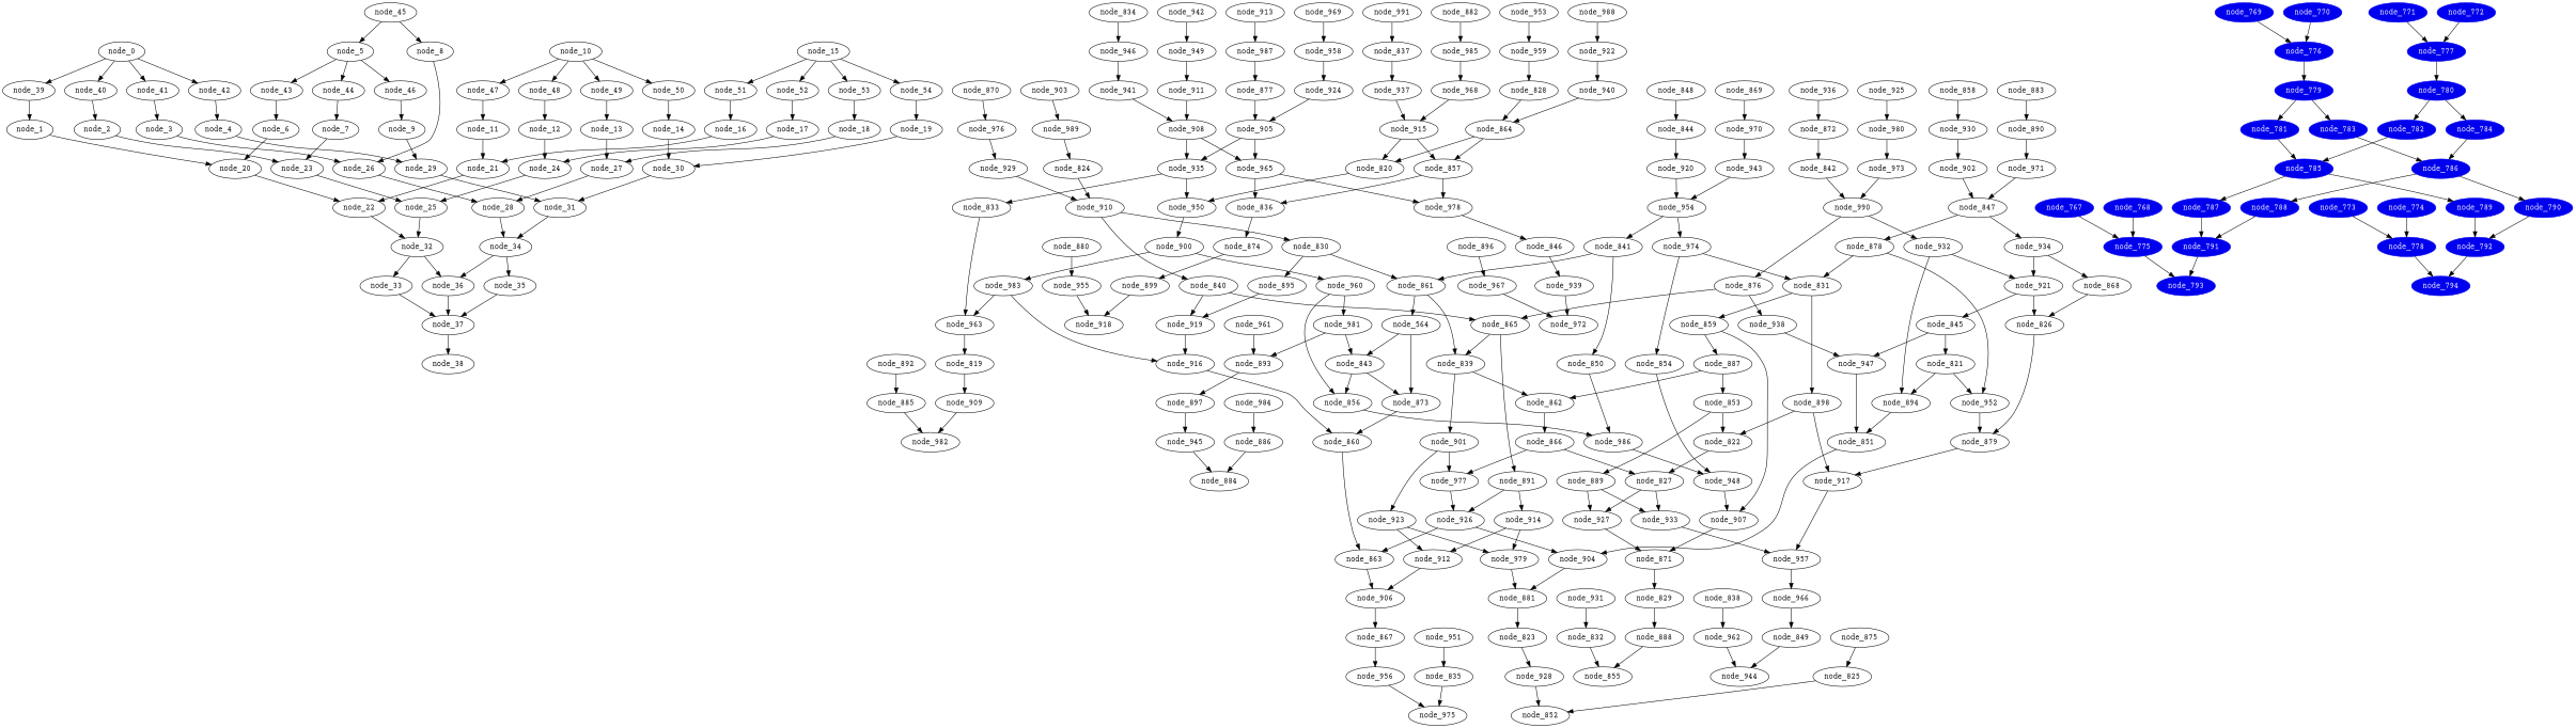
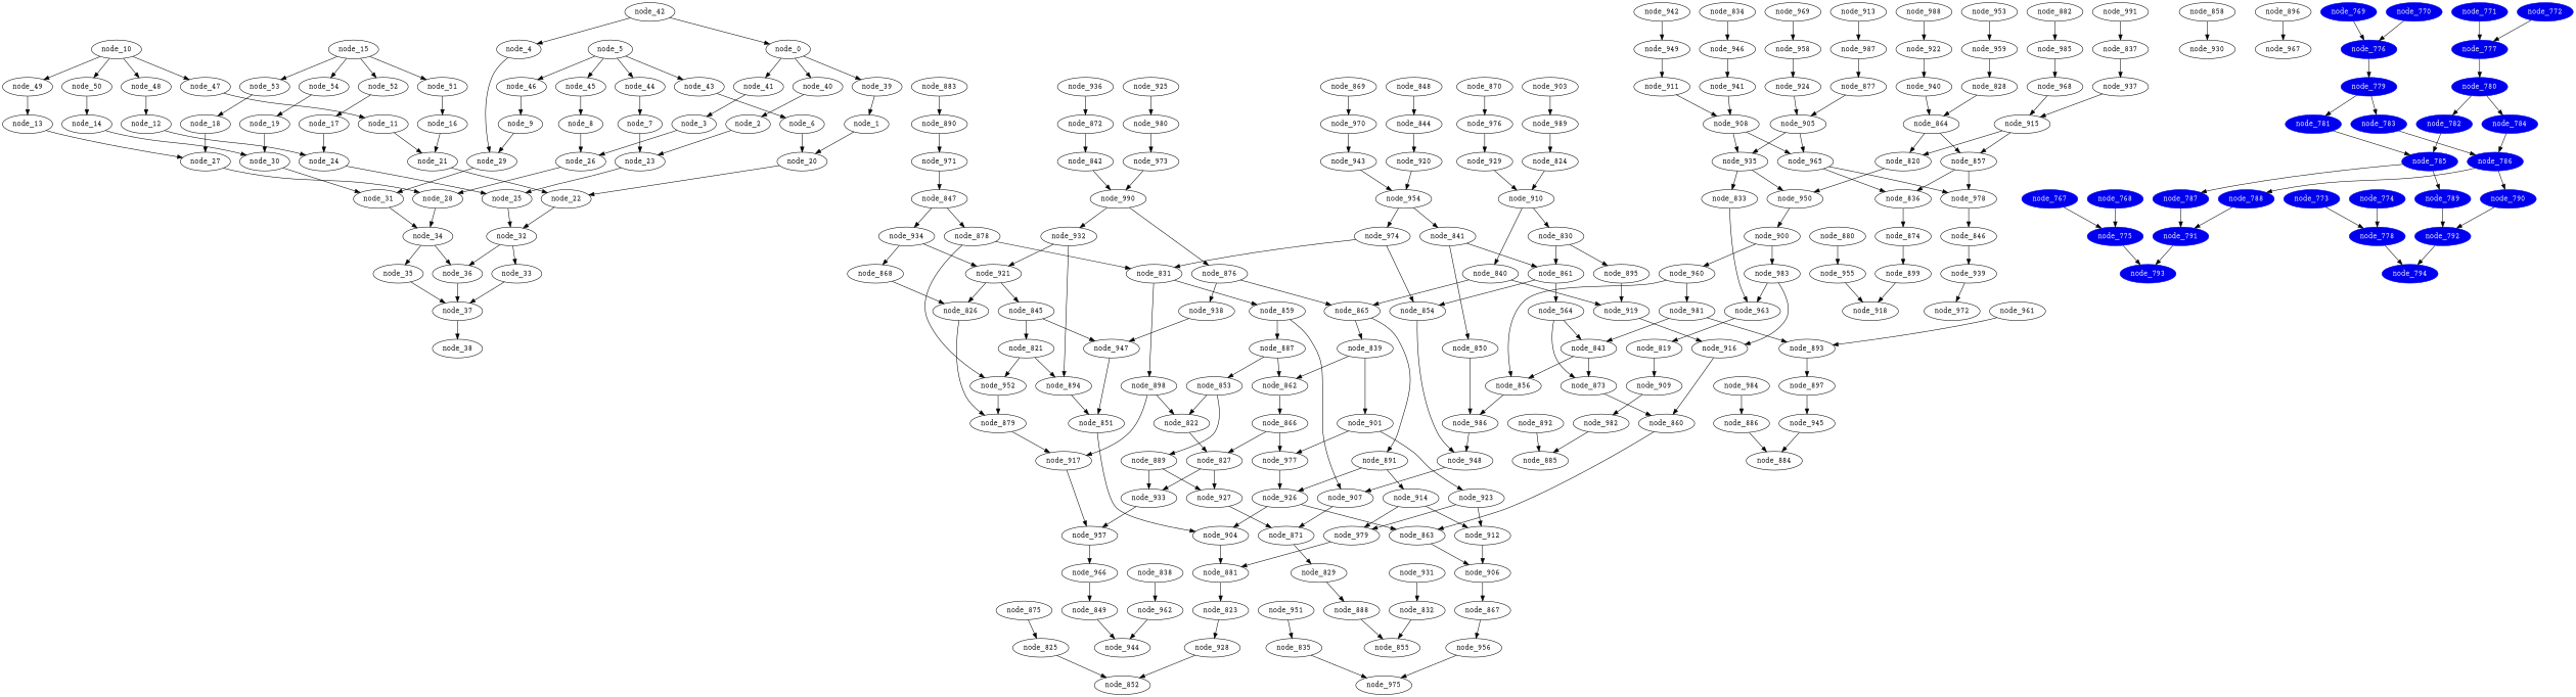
  digraph {
    fontname="Courier Prime"
    node [fontname="Courier Prime"]
    edge [fontname="Courier Prime"]
    node_0
    node_39
    node_40
    node_41
    node_42
    node_1
    node_2
    node_3
    node_4
    node_20
    node_23
    node_26
    node_29
    node_22
    node_32
    node_25
    node_28
    node_34
    node_31
    node_5
    node_43
    node_44
    node_45
    node_46
    node_6
    node_7
    node_8
    node_9
    node_10
    node_47
    node_48
    node_49
    node_50
    node_11
    node_12
    node_13
    node_14
    node_21
    node_24
    node_27
    node_30
    node_15
    node_51
    node_52
    node_53
    node_54
    node_16
    node_17
    node_18
    node_19
    node_33
    node_36
    node_37
    node_35
    node_38
    node_819
    node_909
    node_982
    node_820
    node_950
    node_900
    node_961
    node_893
    node_960
    node_983
    node_897
    node_821
    node_894
    node_952
    node_851
    node_879
    node_904
    node_917
    node_822
    node_827
    node_927
    node_933
    node_871
    node_957
    node_823
    node_928
    node_852
    node_824
    node_910
    node_830
    node_840
    node_861
    node_895
    node_919
    node_865
    node_825
    node_826
    node_829
    node_966
    node_828
    node_864
    node_857
    node_836
    node_978
    node_888
    node_855
    node_854
    n103 [label=node_564]
    node_948
    node_843
    node_873
    node_916
    node_831
    node_859
    node_898
    node_887
    node_907
    node_862
    node_853
    node_832
    node_833
    node_963
    node_834
    node_946
    node_941
    node_908
    node_835
    node_975
    node_874
    node_899
    node_918
    node_837
    node_937
    node_915
    node_838
    node_962
    node_944
    node_839
    node_901
    node_866
    node_977
    node_923
    node_926
    node_912
    node_979
    node_891
    node_914
    node_860
    node_841
    node_850
    node_986
    node_842
    node_990
    node_876
    node_932
    node_938
    node_921
    node_856
    node_863
    node_844
    node_920
    node_954
    node_974
    node_845
    node_947
    node_846
    node_939
    node_972
    node_847
    node_878
    node_934
    node_868
    node_848
    node_849
    node_881
    node_889
    node_858
    node_930
-   node_902
    node_906
    node_867
    node_956
    node_869
    node_970
    node_943
    node_870
    node_976
    node_929
    node_872
    node_875
    node_877
    node_905
    node_935
    node_965
    node_880
    node_955
    node_882
    node_985
    node_968
    node_883
    node_890
    node_971
    node_885
    node_886
    node_884
    node_892
    node_945
    node_896
    node_967
    node_981
    node_903
    node_989
    node_911
    node_913
    node_987
    node_922
    node_940
    node_924
    node_925
    node_980
    node_973
    node_931
    node_936
    node_942
    node_949
    node_951
    node_953
    node_959
    node_958
    node_969
    node_984
    node_988
    node_991
    node_767 [color=blue2 fontcolor=white style=filled]
    node_775 [color=blue2 fontcolor=white style=filled]
    node_793 [color=blue2 fontcolor=white style=filled]
    node_768 [color=blue2 fontcolor=white style=filled]
    node_769 [color=blue2 fontcolor=white style=filled]
    node_776 [color=blue2 fontcolor=white style=filled]
    node_779 [color=blue2 fontcolor=white style=filled]
    node_781 [color=blue2 fontcolor=white style=filled]
    node_783 [color=blue2 fontcolor=white style=filled]
    node_770 [color=blue2 fontcolor=white style=filled]
    node_771 [color=blue2 fontcolor=white style=filled]
    node_777 [color=blue2 fontcolor=white style=filled]
    node_780 [color=blue2 fontcolor=white style=filled]
    node_782 [color=blue2 fontcolor=white style=filled]
    node_784 [color=blue2 fontcolor=white style=filled]
    node_772 [color=blue2 fontcolor=white style=filled]
    node_773 [color=blue2 fontcolor=white style=filled]
    node_778 [color=blue2 fontcolor=white style=filled]
    node_794 [color=blue2 fontcolor=white style=filled]
    node_774 [color=blue2 fontcolor=white style=filled]
    node_785 [color=blue2 fontcolor=white style=filled]
    node_786 [color=blue2 fontcolor=white style=filled]
    node_787 [color=blue2 fontcolor=white style=filled]
    node_789 [color=blue2 fontcolor=white style=filled]
    node_788 [color=blue2 fontcolor=white style=filled]
    node_790 [color=blue2 fontcolor=white style=filled]
    node_791 [color=blue2 fontcolor=white style=filled]
    node_792 [color=blue2 fontcolor=white style=filled]
    node_0 -> node_39
    node_0 -> node_40
    node_0 -> node_41
-   node_0 -> node_42
+   node_42 -> node_0
    node_39 -> node_1
    node_40 -> node_2
    node_41 -> node_3
    node_42 -> node_4
    node_1 -> node_20
    node_2 -> node_23
    node_3 -> node_26
    node_4 -> node_29
    node_20 -> node_22
    node_23 -> node_25
    node_26 -> node_28
    node_29 -> node_31
    node_22 -> node_32
    node_32 -> node_33
    node_32 -> node_36
    node_25 -> node_32
    node_28 -> node_34
    node_34 -> node_36
    node_34 -> node_35
    node_31 -> node_34
    node_5 -> node_43
    node_5 -> node_44
-   node_45 -> node_5
+   node_5 -> node_45
    node_5 -> node_46
    node_43 -> node_6
    node_44 -> node_7
    node_45 -> node_8
    node_46 -> node_9
    node_6 -> node_20
    node_7 -> node_23
    node_8 -> node_26
    node_9 -> node_29
    node_10 -> node_47
    node_10 -> node_48
    node_10 -> node_49
    node_10 -> node_50
    node_47 -> node_11
    node_48 -> node_12
    node_49 -> node_13
    node_50 -> node_14
    node_11 -> node_21
    node_12 -> node_24
    node_13 -> node_27
    node_14 -> node_30
    node_21 -> node_22
    node_24 -> node_25
    node_27 -> node_28
    node_30 -> node_31
    node_15 -> node_51
    node_15 -> node_52
    node_15 -> node_53
    node_15 -> node_54
    node_51 -> node_16
    node_52 -> node_17
    node_53 -> node_18
    node_54 -> node_19
    node_16 -> node_21
    node_17 -> node_24
    node_18 -> node_27
    node_19 -> node_30
    node_33 -> node_37
    node_36 -> node_37
    node_37 -> node_38
    node_35 -> node_37
    node_819 -> node_909
    node_909 -> node_982
    node_820 -> node_950
    node_950 -> node_900
    node_900 -> node_960
    node_900 -> node_983
    node_961 -> node_893
    node_893 -> node_897
    node_960 -> node_856
    node_960 -> node_981
    node_983 -> node_916
    node_983 -> node_963
    node_897 -> node_945
    node_821 -> node_894
    node_821 -> node_952
    node_894 -> node_851
    node_952 -> node_879
    node_851 -> node_904
    node_879 -> node_917
    node_904 -> node_881
    node_917 -> node_957
    node_822 -> node_827
    node_827 -> node_927
    node_827 -> node_933
    node_927 -> node_871
    node_933 -> node_957
    node_871 -> node_829
    node_957 -> node_966
    node_823 -> node_928
    node_928 -> node_852
    node_824 -> node_910
    node_910 -> node_830
    node_910 -> node_840
    node_830 -> node_861
    node_830 -> node_895
    node_840 -> node_919
    node_840 -> node_865
-   node_861 -> node_839
+   node_861 -> node_854
    node_861 -> n103
    node_895 -> node_919
    node_919 -> node_916
    node_865 -> node_839
    node_865 -> node_891
    node_825 -> node_852
    node_826 -> node_879
    node_829 -> node_888
    node_966 -> node_849
    node_828 -> node_864
    node_864 -> node_820
    node_864 -> node_857
    node_857 -> node_836
    node_857 -> node_978
    node_836 -> node_874
    node_978 -> node_846
    node_888 -> node_855
    node_854 -> node_948
    n103 -> node_843
    n103 -> node_873
    node_948 -> node_907
    node_843 -> node_873
    node_843 -> node_856
    node_873 -> node_860
    node_916 -> node_860
    node_831 -> node_859
    node_831 -> node_898
    node_859 -> node_887
    node_859 -> node_907
    node_898 -> node_917
    node_898 -> node_822
    node_887 -> node_862
    node_887 -> node_853
    node_907 -> node_871
    node_862 -> node_866
    node_853 -> node_822
    node_853 -> node_889
    node_832 -> node_855
    node_833 -> node_963
    node_963 -> node_819
    node_834 -> node_946
    node_946 -> node_941
    node_941 -> node_908
    node_908 -> node_935
    node_908 -> node_965
    node_835 -> node_975
    node_874 -> node_899
    node_899 -> node_918
    node_837 -> node_937
    node_937 -> node_915
    node_915 -> node_820
    node_915 -> node_857
    node_838 -> node_962
    node_962 -> node_944
    node_839 -> node_862
    node_839 -> node_901
    node_901 -> node_977
    node_901 -> node_923
    node_866 -> node_827
    node_866 -> node_977
    node_977 -> node_926
    node_923 -> node_912
    node_923 -> node_979
    node_926 -> node_904
    node_926 -> node_863
    node_912 -> node_906
    node_979 -> node_881
    node_891 -> node_926
    node_891 -> node_914
    node_914 -> node_912
    node_914 -> node_979
    node_860 -> node_863
    node_841 -> node_861
    node_841 -> node_850
    node_850 -> node_986
    node_986 -> node_948
    node_842 -> node_990
    node_990 -> node_876
    node_990 -> node_932
    node_876 -> node_865
    node_876 -> node_938
    node_932 -> node_894
    node_932 -> node_921
    node_938 -> node_947
    node_921 -> node_826
    node_921 -> node_845
    node_856 -> node_986
    node_863 -> node_906
    node_844 -> node_920
    node_920 -> node_954
    node_954 -> node_841
    node_954 -> node_974
    node_974 -> node_854
    node_974 -> node_831
    node_845 -> node_821
    node_845 -> node_947
    node_947 -> node_851
    node_846 -> node_939
    node_939 -> node_972
    node_847 -> node_878
    node_847 -> node_934
    node_878 -> node_952
    node_878 -> node_831
    node_934 -> node_921
    node_934 -> node_868
    node_868 -> node_826
    node_848 -> node_844
    node_849 -> node_944
    node_881 -> node_823
    node_889 -> node_927
    node_889 -> node_933
    node_858 -> node_930
-   node_930 -> node_902
-   node_902 -> node_847
    node_906 -> node_867
    node_867 -> node_956
    node_956 -> node_975
    node_869 -> node_970
    node_970 -> node_943
    node_943 -> node_954
    node_870 -> node_976
    node_976 -> node_929
    node_929 -> node_910
    node_872 -> node_842
    node_875 -> node_825
    node_877 -> node_905
    node_905 -> node_935
    node_905 -> node_965
    node_935 -> node_950
    node_935 -> node_833
    node_965 -> node_836
    node_965 -> node_978
    node_880 -> node_955
    node_955 -> node_918
    node_882 -> node_985
    node_985 -> node_968
    node_968 -> node_915
    node_883 -> node_890
    node_890 -> node_971
    node_971 -> node_847
-   node_885 -> node_982
+   node_982 -> node_885
    node_886 -> node_884
    node_892 -> node_885
    node_945 -> node_884
    node_896 -> node_967
-   node_967 -> node_972
    node_981 -> node_893
    node_981 -> node_843
    node_903 -> node_989
    node_989 -> node_824
    node_911 -> node_908
    node_913 -> node_987
    node_987 -> node_877
    node_922 -> node_940
    node_940 -> node_864
    node_924 -> node_905
    node_925 -> node_980
    node_980 -> node_973
    node_973 -> node_990
    node_931 -> node_832
    node_936 -> node_872
    node_942 -> node_949
    node_949 -> node_911
    node_951 -> node_835
    node_953 -> node_959
    node_959 -> node_828
    node_958 -> node_924
    node_969 -> node_958
    node_984 -> node_886
    node_988 -> node_922
    node_991 -> node_837
    node_767 -> node_775
    node_775 -> node_793
    node_768 -> node_775
    node_769 -> node_776
    node_776 -> node_779
    node_779 -> node_781
    node_779 -> node_783
    node_781 -> node_785
    node_783 -> node_786
    node_770 -> node_776
    node_771 -> node_777
    node_777 -> node_780
    node_780 -> node_782
    node_780 -> node_784
    node_782 -> node_785
    node_784 -> node_786
    node_772 -> node_777
    node_773 -> node_778
    node_778 -> node_794
    node_774 -> node_778
    node_785 -> node_787
    node_785 -> node_789
    node_786 -> node_788
    node_786 -> node_790
    node_787 -> node_791
    node_789 -> node_792
    node_788 -> node_791
    node_790 -> node_792
    node_791 -> node_793
    node_792 -> node_794
  }
